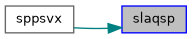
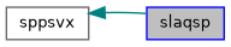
  digraph {
    rankdir=RL
    node [fontname=Helvetica fontsize=10 shape=record style=filled]
    n1 [color=blue fillcolor=grey75 fontcolor=black height=0.2 label=slaqsp width=0.4]
    n2 [color=gray40 fillcolor=white height=0.2 label=sppsvx width=0.4]
-   n1 -> n2 [color=teal dir=back fontname=Helvetica fontsize=10 labelfontname=Helvetica labelfontsize=10 style=solid]
+   n2 -> n1 [color=teal dir=back fontname=Helvetica fontsize=10 labelfontname=Helvetica labelfontsize=10 style=solid]
  }
